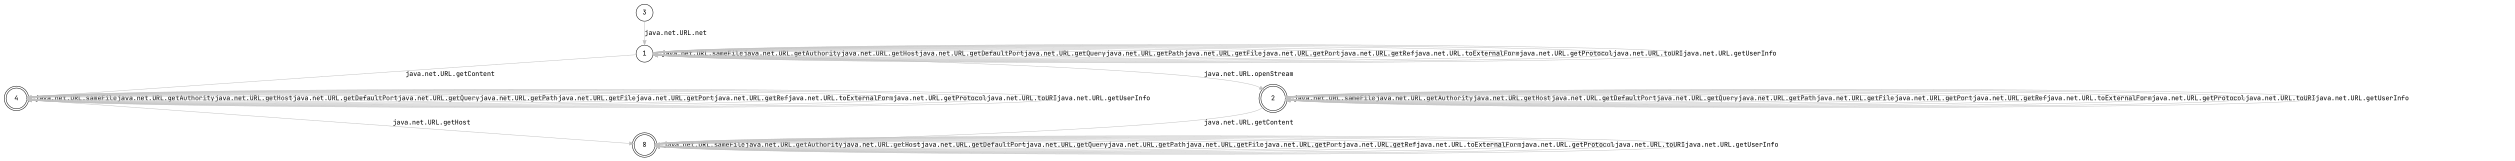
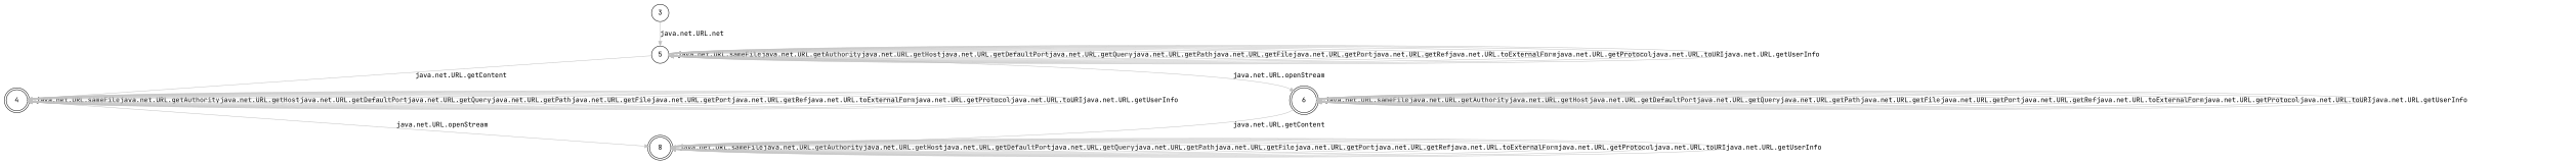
  digraph {
    fontname="JetBrains Mono"
    node [fontname="JetBrains Mono" shape=doublecircle]
    edge [color=gray fontname="JetBrains Mono" style="setlinewidth(1)"]
    n1 [label=8]
-   1 [shape=circle]
+   1 [shape=circle label=5]
    4
-   2
+   2 [label=6]
    3 [shape=circle]
    n1 -> n1 [label="java.net.URL.sameFile"]
    n1 -> n1 [label="java.net.URL.getAuthority"]
    n1 -> n1 [label="java.net.URL.getHost"]
    n1 -> n1 [label="java.net.URL.getDefaultPort"]
    n1 -> n1 [label="java.net.URL.getQuery"]
    n1 -> n1 [label="java.net.URL.getPath"]
    n1 -> n1 [label="java.net.URL.getFile"]
    n1 -> n1 [label="java.net.URL.getPort"]
    n1 -> n1 [label="java.net.URL.getRef"]
    n1 -> n1 [label="java.net.URL.toExternalForm"]
    n1 -> n1 [label="java.net.URL.getProtocol"]
    n1 -> n1 [label="java.net.URL.toURI"]
    n1 -> n1 [label="java.net.URL.getUserInfo"]
    1 -> 1 [label="java.net.URL.sameFile"]
    1 -> 1 [label="java.net.URL.getAuthority"]
    1 -> 1 [label="java.net.URL.getHost"]
    1 -> 1 [label="java.net.URL.getDefaultPort"]
    1 -> 1 [label="java.net.URL.getQuery"]
    1 -> 1 [label="java.net.URL.getPath"]
    1 -> 1 [label="java.net.URL.getFile"]
    1 -> 1 [label="java.net.URL.getPort"]
    1 -> 1 [label="java.net.URL.getRef"]
    1 -> 1 [label="java.net.URL.toExternalForm"]
    1 -> 1 [label="java.net.URL.getProtocol"]
    1 -> 1 [label="java.net.URL.toURI"]
    1 -> 1 [label="java.net.URL.getUserInfo"]
    1 -> 4 [label="java.net.URL.getContent"]
    1 -> 2 [label="java.net.URL.openStream"]
-   4 -> n1 [label="java.net.URL.getHost"]
+   4 -> n1 [label="java.net.URL.openStream"]
    4 -> 4 [label="java.net.URL.sameFile"]
    4 -> 4 [label="java.net.URL.getAuthority"]
    4 -> 4 [label="java.net.URL.getHost"]
    4 -> 4 [label="java.net.URL.getDefaultPort"]
    4 -> 4 [label="java.net.URL.getQuery"]
    4 -> 4 [label="java.net.URL.getPath"]
    4 -> 4 [label="java.net.URL.getFile"]
    4 -> 4 [label="java.net.URL.getPort"]
    4 -> 4 [label="java.net.URL.getRef"]
    4 -> 4 [label="java.net.URL.toExternalForm"]
    4 -> 4 [label="java.net.URL.getProtocol"]
    4 -> 4 [label="java.net.URL.toURI"]
    4 -> 4 [label="java.net.URL.getUserInfo"]
    2 -> n1 [label="java.net.URL.getContent"]
    2 -> 2 [label="java.net.URL.sameFile"]
    2 -> 2 [label="java.net.URL.getAuthority"]
    2 -> 2 [label="java.net.URL.getHost"]
    2 -> 2 [label="java.net.URL.getDefaultPort"]
    2 -> 2 [label="java.net.URL.getQuery"]
    2 -> 2 [label="java.net.URL.getPath"]
    2 -> 2 [label="java.net.URL.getFile"]
    2 -> 2 [label="java.net.URL.getPort"]
    2 -> 2 [label="java.net.URL.getRef"]
    2 -> 2 [label="java.net.URL.toExternalForm"]
    2 -> 2 [label="java.net.URL.getProtocol"]
    2 -> 2 [label="java.net.URL.toURI"]
    2 -> 2 [label="java.net.URL.getUserInfo"]
    3 -> 1 [label="java.net.URL.net"]
  }
